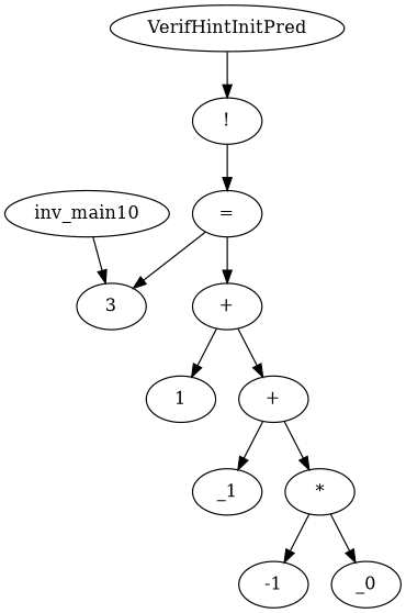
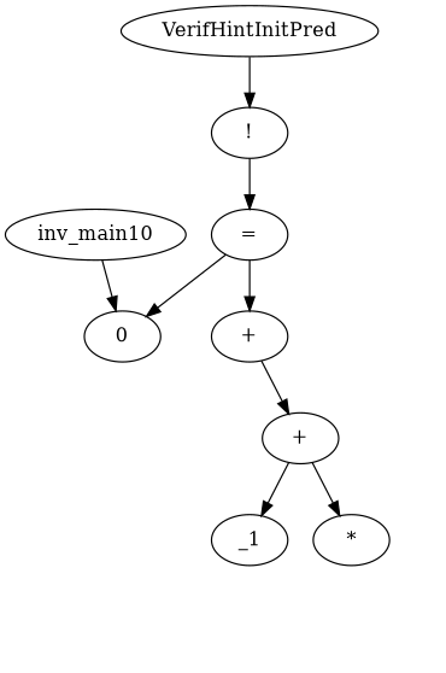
  digraph {
    fontname="DejaVu Serif"
    node [fontname="DejaVu Serif"]
    edge [fontname="DejaVu Serif"]
    n1 [label=inv_main10]
-   n2 [label=3]
+   n2 [label=0]
    n3 [label=VerifHintInitPred]
    n4 [label="!"]
    n5 [label="="]
    n6 [label="+"]
-   n7 [label=1]
    n8 [label="+"]
    n9 [label=_1]
    n10 [label="*"]
-   n11 [label=-1]
-   n12 [label=_0]
    n1 -> n2
    n3 -> n4
    n4 -> n5
    n5 -> n2
    n5 -> n6
-   n6 -> n7
    n6 -> n8
    n8 -> n9
    n8 -> n10
-   n10 -> n11
-   n10 -> n12
  }
